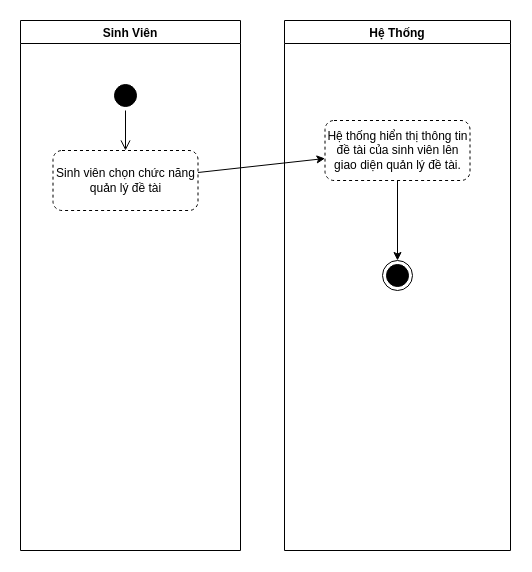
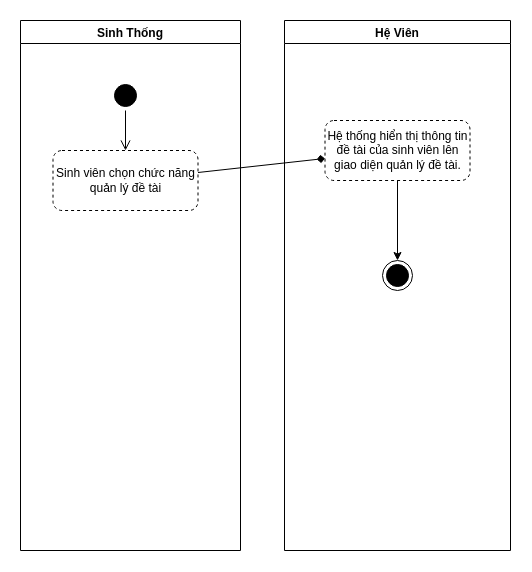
  <mxCell id="0" />
  <mxCell id="1" parent="0" />
- <mxCell id="2" value="Sinh Viên" style="swimlane;" parent="1" vertex="1"><mxGeometry x="20" y="20" width="220" height="530" as="geometry" /></mxCell>
+ <mxCell id="2" value="Sinh Thống" style="swimlane;" parent="1" vertex="1"><mxGeometry x="20" y="20" width="220" height="530" as="geometry" /></mxCell>
  <mxCell id="3" value="" style="ellipse;html=1;shape=startState;fillColor=#000000;strokeColor=default;" parent="2" vertex="1"><mxGeometry x="90" y="60" width="30" height="30" as="geometry" /></mxCell>
  <mxCell id="4" value="Sinh viên chọn chức năng quản lý đề tài" style="rounded=1;whiteSpace=wrap;html=1;dashed=1;" parent="2" vertex="1"><mxGeometry x="32.5" y="130" width="145" height="60" as="geometry" /></mxCell>
  <mxCell id="5" value="" style="edgeStyle=orthogonalEdgeStyle;html=1;verticalAlign=bottom;endArrow=open;endSize=8;strokeColor=default;rounded=0;entryX=0.5;entryY=0;entryDx=0;entryDy=0;" parent="2" source="3" target="4" edge="1"><mxGeometry relative="1" as="geometry"><mxPoint x="105" y="150" as="targetPoint" /></mxGeometry></mxCell>
- <mxCell id="6" value="Hệ Thống" style="swimlane;" parent="1" vertex="1"><mxGeometry x="284" y="20" width="226" height="530" as="geometry" /></mxCell>
+ <mxCell id="6" value="Hệ Viên" style="swimlane;" parent="1" vertex="1"><mxGeometry x="284" y="20" width="226" height="530" as="geometry" /></mxCell>
  <mxCell id="7" value="Hệ thống hiển thị thông tin đề tài của sinh viên lên giao diện quản lý đề tài." style="rounded=1;whiteSpace=wrap;html=1;dashed=1;" parent="6" vertex="1"><mxGeometry x="40.5" y="100" width="145" height="60" as="geometry" /></mxCell>
  <mxCell id="8" value="" style="ellipse;html=1;shape=endState;fillColor=#000000;strokeColor=default;" parent="6" vertex="1"><mxGeometry x="98" y="240" width="30" height="30" as="geometry" /></mxCell>
  <mxCell id="9" value="" style="endArrow=classic;html=1;rounded=0;" parent="6" source="7" edge="1"><mxGeometry width="50" height="50" relative="1" as="geometry"><mxPoint x="145" y="300" as="sourcePoint" /><mxPoint x="113" y="240" as="targetPoint" /></mxGeometry></mxCell>
- <mxCell id="10" value="" style="endArrow=classic;html=1;rounded=0;" parent="1" source="4" target="7" edge="1"><mxGeometry width="50" height="50" relative="1" as="geometry"><mxPoint x="419" y="310" as="sourcePoint" /><mxPoint x="465" y="360" as="targetPoint" /></mxGeometry></mxCell>
+ <mxCell id="10" value="" style="endArrow=diamond;html=1;rounded=0;" parent="1" source="4" target="7" edge="1"><mxGeometry width="50" height="50" relative="1" as="geometry"><mxPoint x="419" y="310" as="sourcePoint" /><mxPoint x="465" y="360" as="targetPoint" /></mxGeometry></mxCell>
